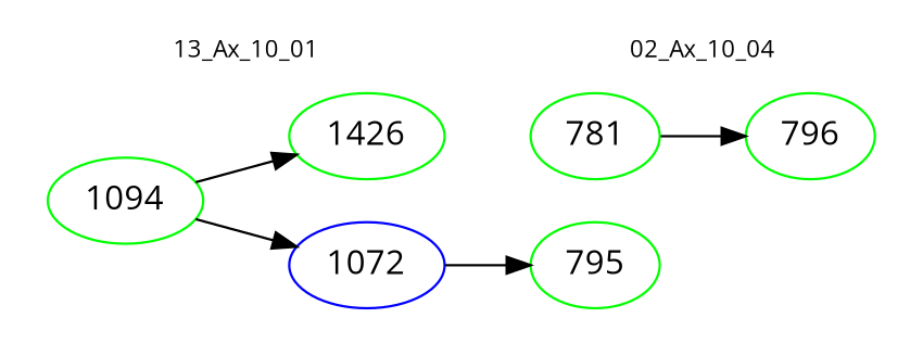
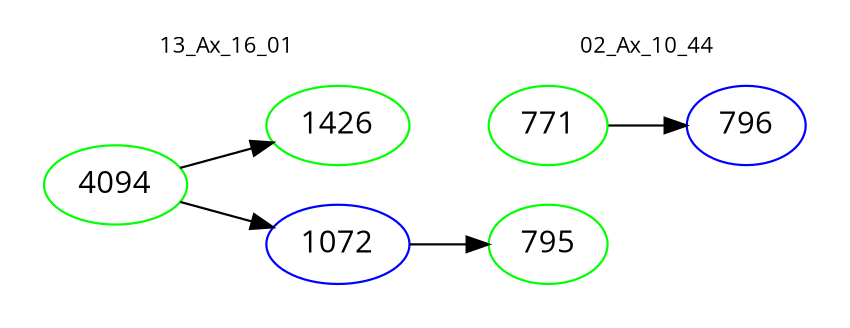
  digraph {
    fontname="Open Sans"
    rankdir=LR
    node [color=green fontname="Open Sans"]
    edge [color=black fontname="Open Sans"]
-   n1 [label=781]
-   n2 [label=796]
+   n1 [label=771]
+   n2 [color=blue label=796]
    n3 [label=795]
-   n4 [label=1094]
+   n4 [label=4094]
    n5 [color=blue label=1072]
    n6 [label=1426]
    subgraph cluster_1 {
      color=white
      fontsize=10
-     label="02_Ax_10_04"
+     label="02_Ax_10_44"
      n1
      n2
      n3
    }
    subgraph cluster_2 {
      color=white
      fontsize=10
-     label="13_Ax_10_01"
+     label="13_Ax_16_01"
      n4
      n5
      n6
    }
    n1 -> n2
    n4 -> n5
    n4 -> n6
    n5 -> n3
  }
